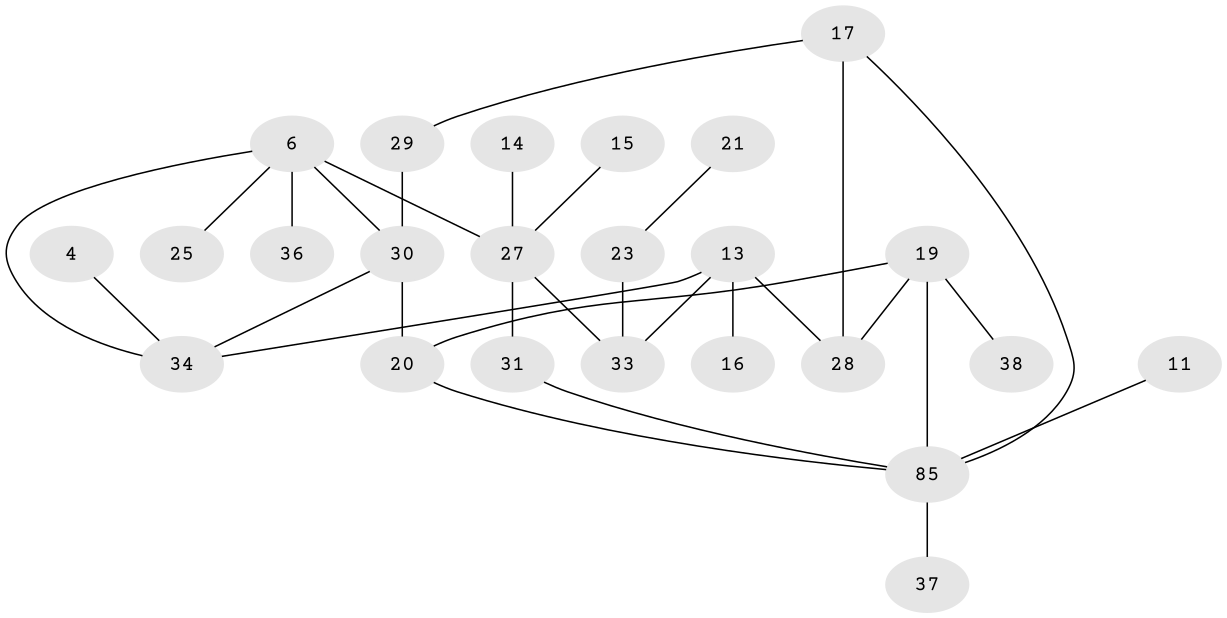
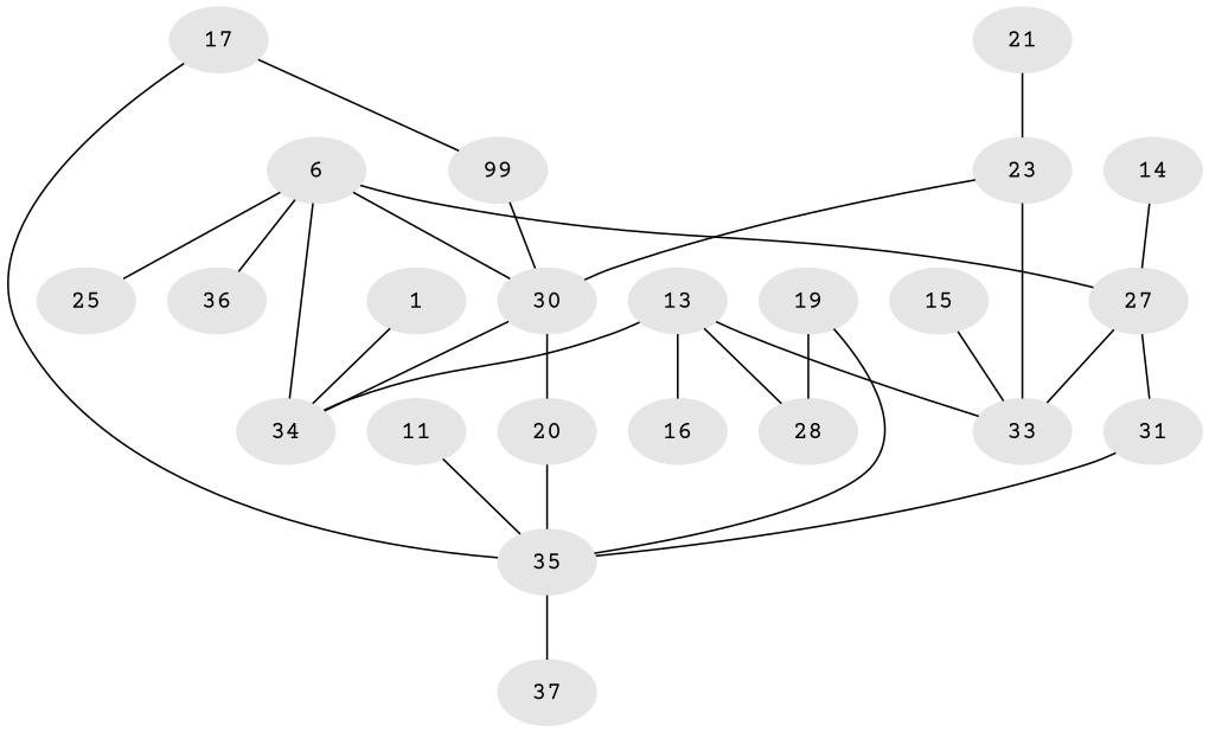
  graph {
    fontname="Courier Prime"
    node [color=gray90 fontname="Courier Prime" style=filled]
    edge [fontname="Courier Prime" weight=1.0]
-   4
+   4 [label=1]
    34
    6
    25
    27
    30
    36
    33
    31
    20
    11
-   35 [label=85]
+   35
    37
    13
    16
    28
-   29
+   29 [label=99]
    14
    15
    17
    19
-   38
    21
    23
    4 -- 34
    6 -- 34
    6 -- 25
    6 -- 27
    6 -- 30
    6 -- 36
    27 -- 33 [weight=2.0]
    27 -- 31
    30 -- 34
    30 -- 20
    31 -- 35
    20 -- 35
    11 -- 35
    35 -- 37
    13 -- 34
    13 -- 33
    13 -- 16
    13 -- 28
    29 -- 30
    14 -- 27
-   15 -- 27
+   15 -- 33
    17 -- 35
-   17 -- 28
    17 -- 29
-   19 -- 20
    19 -- 35
    19 -- 28
-   19 -- 38
    21 -- 23
+   23 -- 30
    23 -- 33 [weight=2.0]
  }
